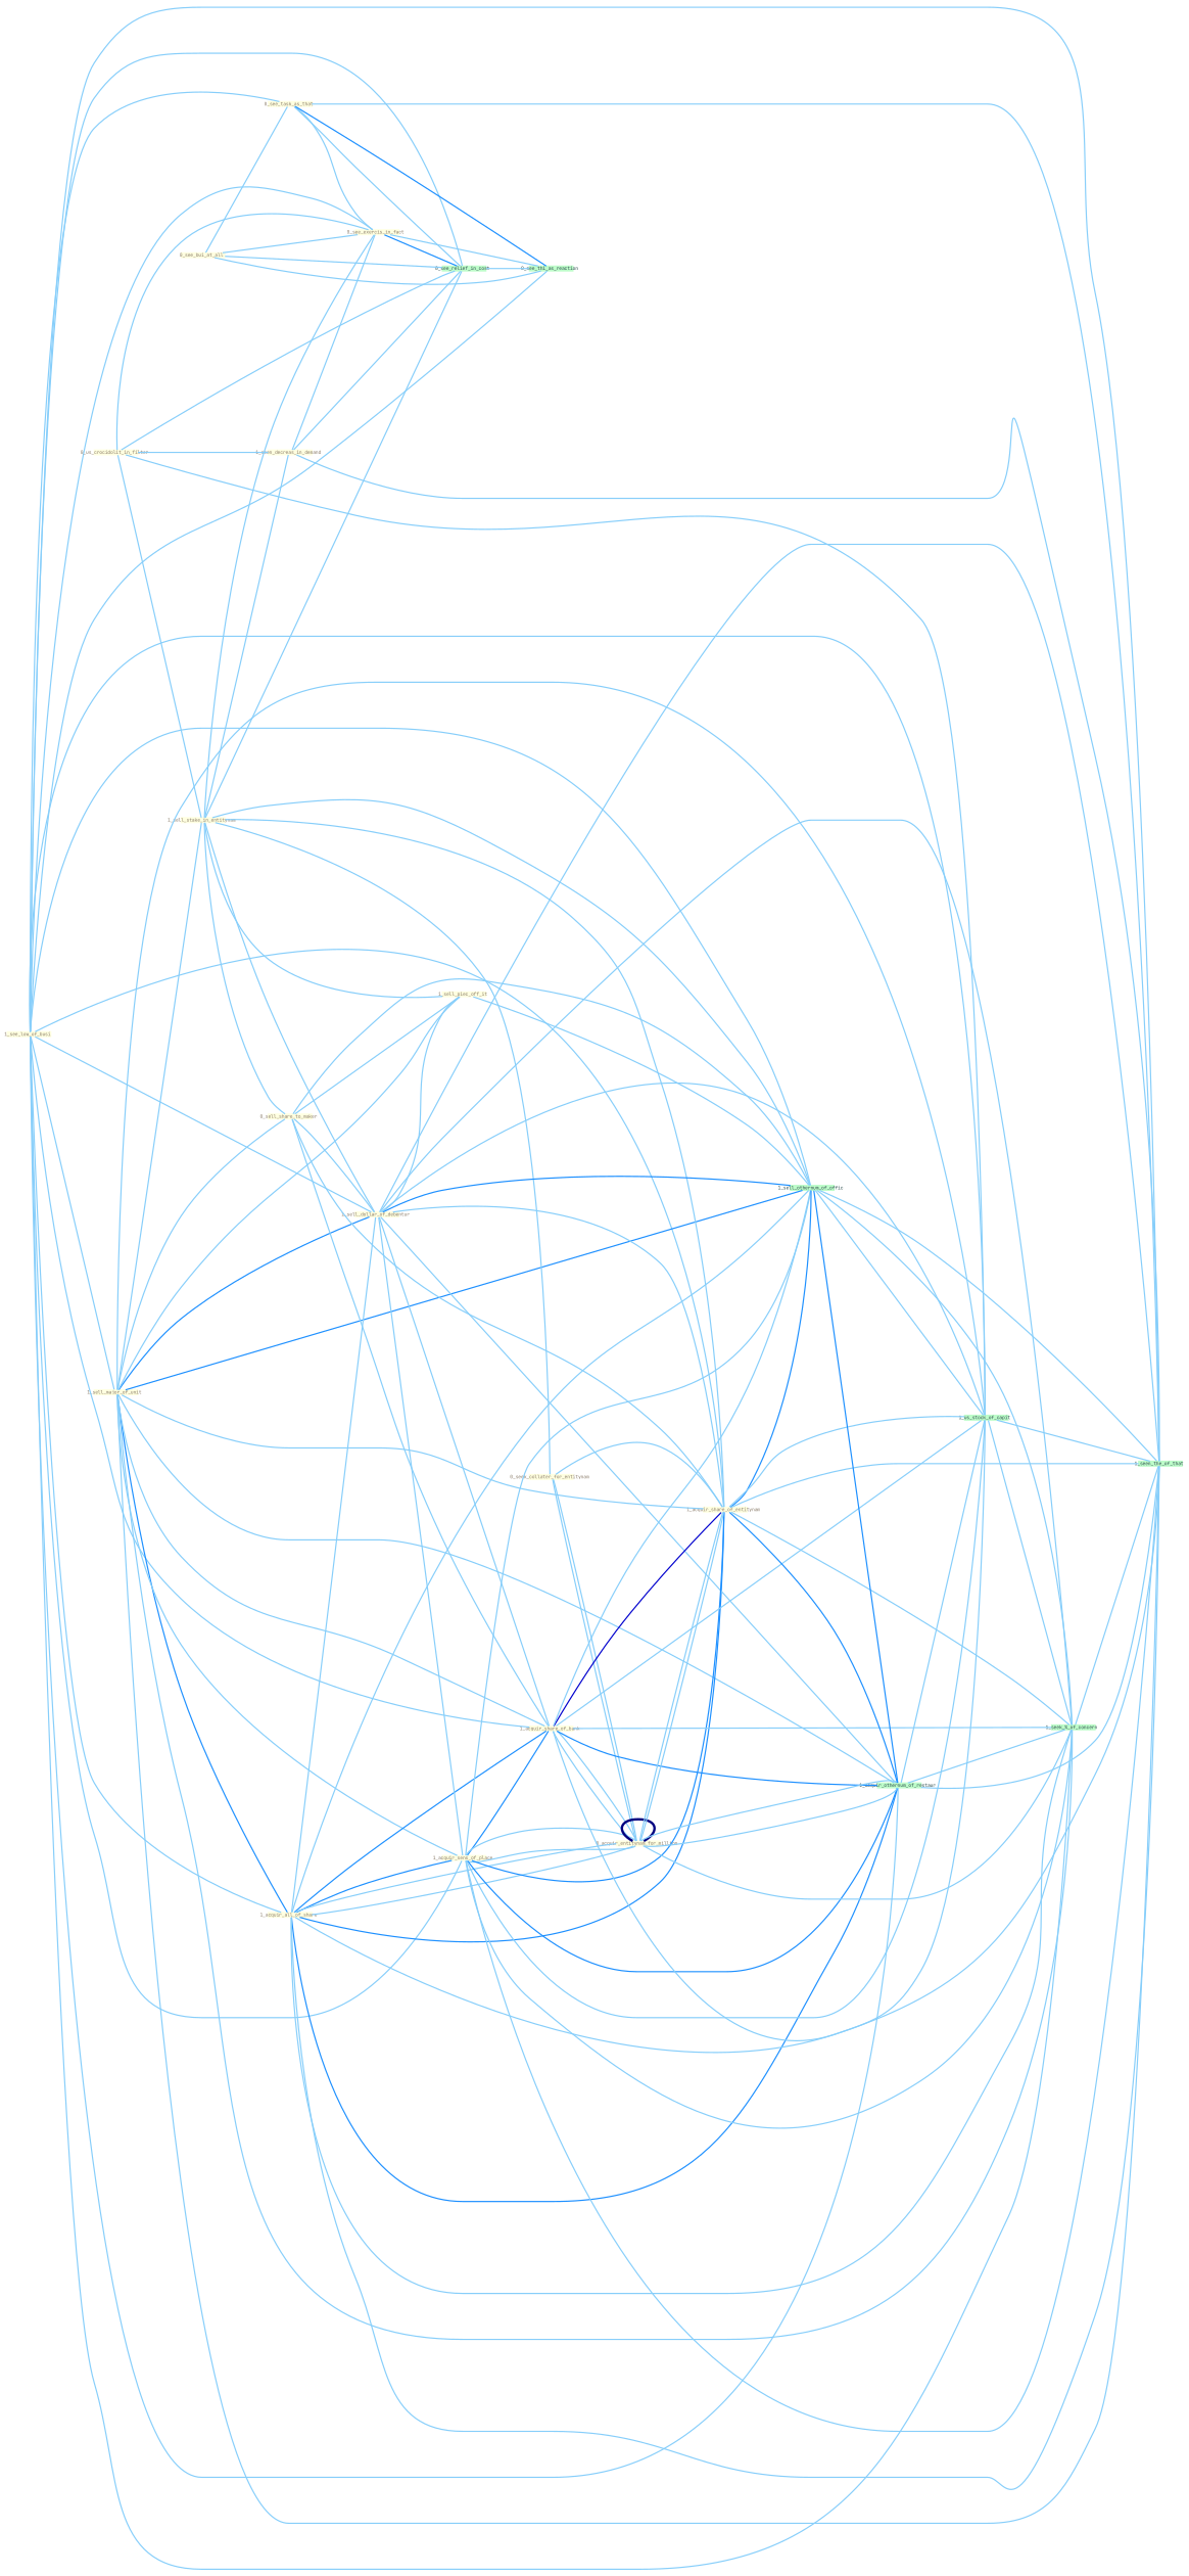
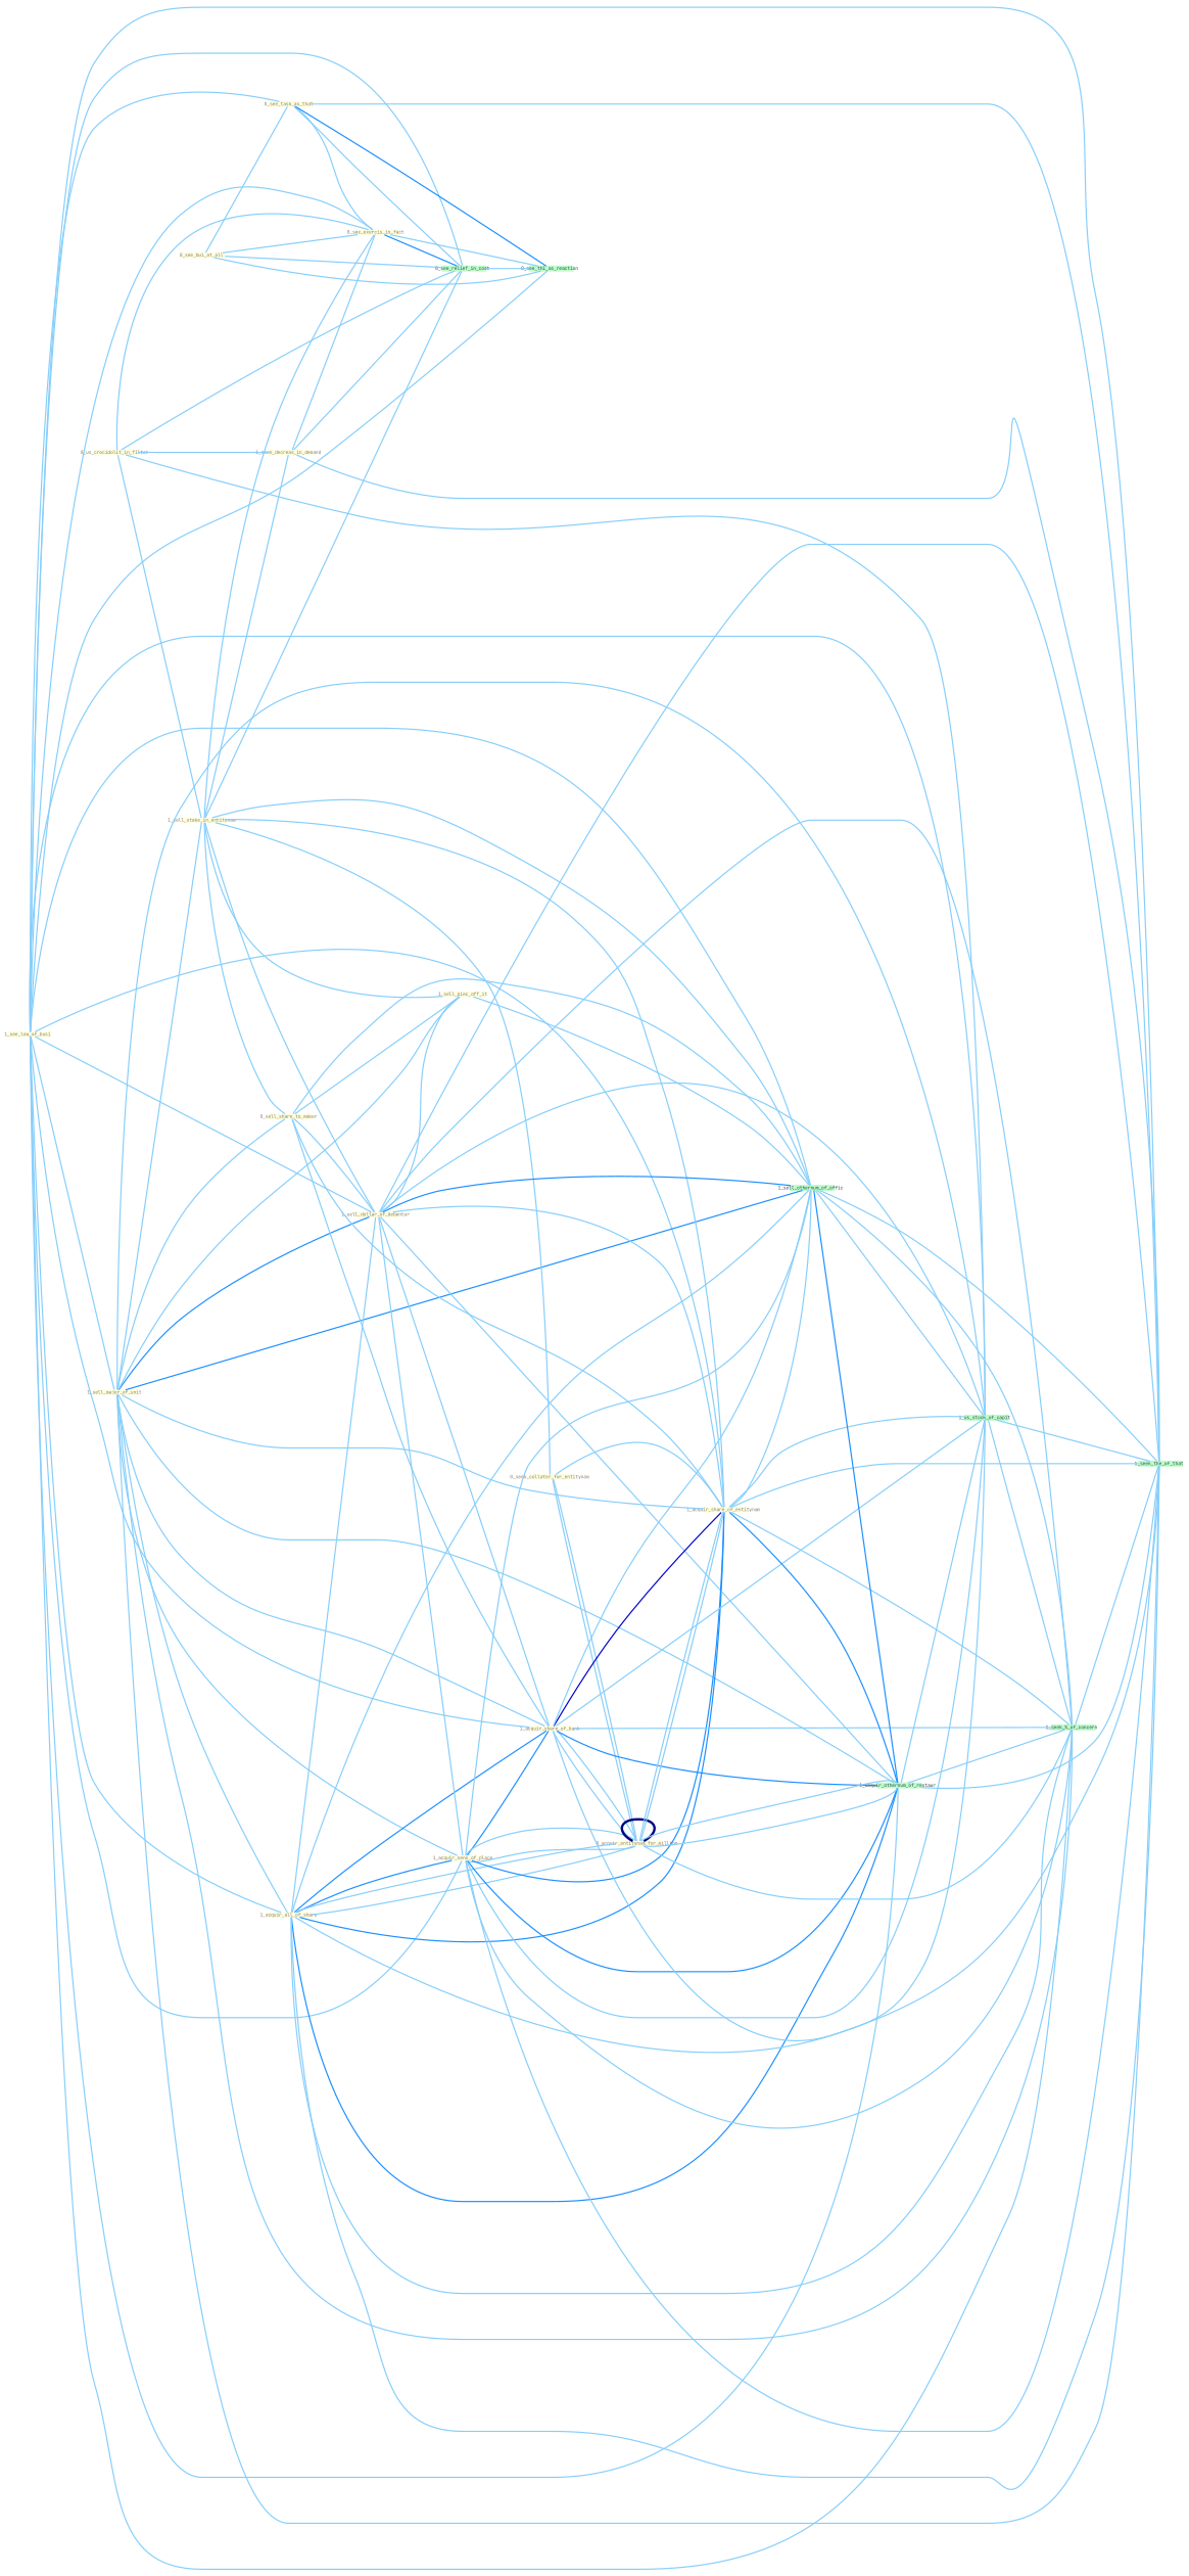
  graph {
    fontname="JetBrains Mono"
    rankdir=LR
    node [color="#ffffe0" fixedsize=true fontcolor="#8b7d6b" fontname="JetBrains Mono" fontsize=4 shape=polygon style=filled]
    edge [color="#87cefa" fontname="JetBrains Mono" w=1]
    "1_see_low_of_busi " [height=.06 width=.5]
    "1_sell_major_of_unit " [height=.06 width=.5]
    "0_see_bui_at_all " [height=.06 width=.5]
    "0_us_crocidolit_in_filter " [height=.06 width=.5]
    "1_sell_stake_in_entitynam " [height=.06 width=.5]
    "1_seen_decreas_in_demand " [height=.06 width=.5]
    "0_sell_share_to_maker " [height=.06 width=.5]
    "0_seek_collater_for_entitynam " [height=.06 width=.5]
    "1_acquir_all_of_share " [height=.06 width=.5]
    "1_sell_dollar_of_debentur " [height=.06 width=.5]
    "0_see_task_as_that " [height=.06 width=.5]
    "1_acquir_sens_of_place " [height=.06 width=.5]
    "1_acquir_share_of_bank " [height=.06 width=.5]
    "0_acquir_entitynam_for_million " [height=.06 width=.5]
    "1_acquir_share_of_entitynam " [height=.06 width=.5]
    "0_see_exercis_in_fact " [height=.06 width=.5]
    "1_sell_piec_off_it " [height=.06 width=.5]
    "1_sell_othernum_of_offic " [color="#BDFCC9" fontcolor="#2f4f4f" height=.06 width=.5]
    "0_see_relief_in_cost " [color="#BDFCC9" fontcolor="#2f4f4f" height=.06 width=.5]
    "0_see_thi_as_reaction " [color="#BDFCC9" fontcolor="#2f4f4f" height=.06 width=.5]
    "1_acquir_othernum_of_restaur " [color="#BDFCC9" fontcolor="#2f4f4f" height=.06 width=.5]
    "1_us_stock_of_capit " [color="#BDFCC9" fontcolor="#2f4f4f" height=.06 width=.5]
    "1_seek_%_of_concern " [color="#BDFCC9" fontcolor="#2f4f4f" height=.06 width=.5]
    "1_seen_the_of_that " [color="#BDFCC9" fontcolor="#2f4f4f" height=.06 width=.5]
    subgraph sub_1 {
      "1_see_low_of_busi "
      "1_sell_major_of_unit "
      "0_see_bui_at_all "
      "0_us_crocidolit_in_filter "
      "1_sell_stake_in_entitynam "
      "1_seen_decreas_in_demand "
      "0_sell_share_to_maker "
      "0_seek_collater_for_entitynam "
      "1_acquir_all_of_share "
      "1_sell_dollar_of_debentur "
      "0_see_task_as_that "
      "1_acquir_sens_of_place "
      "1_acquir_share_of_bank "
      "0_acquir_entitynam_for_million "
      "1_acquir_share_of_entitynam "
      "0_see_exercis_in_fact "
      "1_sell_piec_off_it "
    }
    subgraph sub_2 {
      "0_acquir_entitynam_for_million "
    }
    "1_see_low_of_busi " -- "1_sell_major_of_unit "
    "1_see_low_of_busi " -- "1_acquir_all_of_share "
    "1_see_low_of_busi " -- "1_sell_dollar_of_debentur "
    "1_see_low_of_busi " -- "0_see_task_as_that "
    "1_see_low_of_busi " -- "1_acquir_sens_of_place "
    "1_see_low_of_busi " -- "1_acquir_share_of_bank "
    "1_see_low_of_busi " -- "1_acquir_share_of_entitynam "
    "1_see_low_of_busi " -- "0_see_exercis_in_fact "
    "1_see_low_of_busi " -- "1_sell_othernum_of_offic "
    "1_see_low_of_busi " -- "0_see_relief_in_cost "
    "1_see_low_of_busi " -- "0_see_thi_as_reaction "
    "1_see_low_of_busi " -- "1_acquir_othernum_of_restaur "
    "1_see_low_of_busi " -- "1_us_stock_of_capit "
    "1_see_low_of_busi " -- "1_seek_%_of_concern "
    "1_see_low_of_busi " -- "1_seen_the_of_that "
    "1_sell_major_of_unit " -- "1_sell_stake_in_entitynam "
    "1_sell_major_of_unit " -- "0_sell_share_to_maker "
-   "1_sell_major_of_unit " -- "1_acquir_all_of_share " [color="#1e90ff"]
+   "1_sell_major_of_unit " -- "1_acquir_all_of_share "
    "1_sell_major_of_unit " -- "1_sell_dollar_of_debentur " [color="#1e90ff" w=2]
    "1_sell_major_of_unit " -- "1_acquir_sens_of_place "
    "1_sell_major_of_unit " -- "1_acquir_share_of_bank "
    "1_sell_major_of_unit " -- "1_acquir_share_of_entitynam "
    "1_sell_major_of_unit " -- "1_sell_piec_off_it "
    "1_sell_major_of_unit " -- "1_sell_othernum_of_offic " [color="#1e90ff" w=2]
    "1_sell_major_of_unit " -- "1_acquir_othernum_of_restaur "
    "1_sell_major_of_unit " -- "1_us_stock_of_capit "
    "1_sell_major_of_unit " -- "1_seek_%_of_concern "
    "1_sell_major_of_unit " -- "1_seen_the_of_that "
    "0_see_bui_at_all " -- "0_see_task_as_that "
    "0_see_bui_at_all " -- "0_see_exercis_in_fact "
    "0_see_bui_at_all " -- "0_see_relief_in_cost "
    "0_see_bui_at_all " -- "0_see_thi_as_reaction "
    "0_us_crocidolit_in_filter " -- "1_sell_stake_in_entitynam "
    "0_us_crocidolit_in_filter " -- "1_seen_decreas_in_demand "
    "0_us_crocidolit_in_filter " -- "0_see_exercis_in_fact "
    "0_us_crocidolit_in_filter " -- "0_see_relief_in_cost "
    "0_us_crocidolit_in_filter " -- "1_us_stock_of_capit "
    "1_sell_stake_in_entitynam " -- "1_seen_decreas_in_demand "
    "1_sell_stake_in_entitynam " -- "0_sell_share_to_maker "
    "1_sell_stake_in_entitynam " -- "0_seek_collater_for_entitynam "
    "1_sell_stake_in_entitynam " -- "1_sell_dollar_of_debentur "
    "1_sell_stake_in_entitynam " -- "1_acquir_share_of_entitynam "
    "1_sell_stake_in_entitynam " -- "0_see_exercis_in_fact "
    "1_sell_stake_in_entitynam " -- "1_sell_piec_off_it "
    "1_sell_stake_in_entitynam " -- "1_sell_othernum_of_offic "
    "1_sell_stake_in_entitynam " -- "0_see_relief_in_cost "
    "1_seen_decreas_in_demand " -- "0_see_exercis_in_fact "
    "1_seen_decreas_in_demand " -- "0_see_relief_in_cost "
    "1_seen_decreas_in_demand " -- "1_seen_the_of_that "
    "0_sell_share_to_maker " -- "1_sell_dollar_of_debentur "
    "0_sell_share_to_maker " -- "1_acquir_share_of_bank "
    "0_sell_share_to_maker " -- "1_acquir_share_of_entitynam "
    "0_sell_share_to_maker " -- "1_sell_piec_off_it "
    "0_sell_share_to_maker " -- "1_sell_othernum_of_offic "
    "0_seek_collater_for_entitynam " -- "0_acquir_entitynam_for_million "
    "0_seek_collater_for_entitynam " -- "0_acquir_entitynam_for_million "
    "0_seek_collater_for_entitynam " -- "1_acquir_share_of_entitynam "
    "1_acquir_all_of_share " -- "1_sell_dollar_of_debentur "
    "1_acquir_all_of_share " -- "1_acquir_sens_of_place " [color="#1e90ff" w=2]
    "1_acquir_all_of_share " -- "1_acquir_share_of_bank " [color="#1e90ff" w=2]
    "1_acquir_all_of_share " -- "0_acquir_entitynam_for_million "
    "1_acquir_all_of_share " -- "0_acquir_entitynam_for_million "
    "1_acquir_all_of_share " -- "1_acquir_share_of_entitynam " [color="#1e90ff" w=2]
    "1_acquir_all_of_share " -- "1_sell_othernum_of_offic "
    "1_acquir_all_of_share " -- "1_acquir_othernum_of_restaur " [color="#1e90ff" w=2]
    "1_acquir_all_of_share " -- "1_us_stock_of_capit "
    "1_acquir_all_of_share " -- "1_seek_%_of_concern "
    "1_acquir_all_of_share " -- "1_seen_the_of_that "
    "1_sell_dollar_of_debentur " -- "1_acquir_sens_of_place "
    "1_sell_dollar_of_debentur " -- "1_acquir_share_of_bank "
    "1_sell_dollar_of_debentur " -- "1_acquir_share_of_entitynam "
    "1_sell_dollar_of_debentur " -- "1_sell_piec_off_it "
    "1_sell_dollar_of_debentur " -- "1_sell_othernum_of_offic " [color="#1e90ff" w=2]
    "1_sell_dollar_of_debentur " -- "1_acquir_othernum_of_restaur "
    "1_sell_dollar_of_debentur " -- "1_us_stock_of_capit "
    "1_sell_dollar_of_debentur " -- "1_seek_%_of_concern "
    "1_sell_dollar_of_debentur " -- "1_seen_the_of_that "
    "0_see_task_as_that " -- "0_see_exercis_in_fact "
    "0_see_task_as_that " -- "0_see_relief_in_cost "
    "0_see_task_as_that " -- "0_see_thi_as_reaction " [color="#1e90ff" w=2]
    "0_see_task_as_that " -- "1_seen_the_of_that "
    "1_acquir_sens_of_place " -- "1_acquir_share_of_bank " [color="#1e90ff" w=2]
    "1_acquir_sens_of_place " -- "0_acquir_entitynam_for_million "
    "1_acquir_sens_of_place " -- "0_acquir_entitynam_for_million "
    "1_acquir_sens_of_place " -- "1_acquir_share_of_entitynam " [color="#1e90ff" w=2]
    "1_acquir_sens_of_place " -- "1_sell_othernum_of_offic "
    "1_acquir_sens_of_place " -- "1_acquir_othernum_of_restaur " [color="#1e90ff" w=2]
    "1_acquir_sens_of_place " -- "1_us_stock_of_capit "
    "1_acquir_sens_of_place " -- "1_seek_%_of_concern "
    "1_acquir_sens_of_place " -- "1_seen_the_of_that "
    "1_acquir_share_of_bank " -- "0_acquir_entitynam_for_million "
    "1_acquir_share_of_bank " -- "0_acquir_entitynam_for_million "
    "1_acquir_share_of_bank " -- "1_acquir_share_of_entitynam " [color="#0000cd" w=3]
    "1_acquir_share_of_bank " -- "1_sell_othernum_of_offic "
    "1_acquir_share_of_bank " -- "1_acquir_othernum_of_restaur " [color="#1e90ff" w=2]
    "1_acquir_share_of_bank " -- "1_us_stock_of_capit "
    "1_acquir_share_of_bank " -- "1_seek_%_of_concern "
    "1_acquir_share_of_bank " -- "1_seen_the_of_that "
    "0_acquir_entitynam_for_million " -- "0_acquir_entitynam_for_million " [color="#000080" style=bold w=4]
    "0_acquir_entitynam_for_million " -- "1_acquir_share_of_entitynam "
    "0_acquir_entitynam_for_million " -- "1_acquir_othernum_of_restaur "
    "0_acquir_entitynam_for_million " -- "1_acquir_othernum_of_restaur "
    "0_acquir_entitynam_for_million " -- "1_seek_%_of_concern "
    "1_acquir_share_of_entitynam " -- "0_acquir_entitynam_for_million "
-   "1_acquir_share_of_entitynam " -- "1_sell_othernum_of_offic " [color="#1e90ff"]
+   "1_acquir_share_of_entitynam " -- "1_sell_othernum_of_offic "
    "1_acquir_share_of_entitynam " -- "1_acquir_othernum_of_restaur " [color="#1e90ff" w=2]
    "1_acquir_share_of_entitynam " -- "1_us_stock_of_capit "
    "1_acquir_share_of_entitynam " -- "1_seek_%_of_concern "
    "1_acquir_share_of_entitynam " -- "1_seen_the_of_that "
    "0_see_exercis_in_fact " -- "0_see_relief_in_cost " [color="#1e90ff" w=2]
    "0_see_exercis_in_fact " -- "0_see_thi_as_reaction "
    "1_sell_piec_off_it " -- "1_sell_othernum_of_offic "
    "1_sell_othernum_of_offic " -- "1_acquir_othernum_of_restaur " [color="#1e90ff" w=2]
    "1_sell_othernum_of_offic " -- "1_us_stock_of_capit "
    "1_sell_othernum_of_offic " -- "1_seek_%_of_concern "
    "1_sell_othernum_of_offic " -- "1_seen_the_of_that "
    "0_see_relief_in_cost " -- "0_see_thi_as_reaction "
    "1_acquir_othernum_of_restaur " -- "1_us_stock_of_capit "
    "1_acquir_othernum_of_restaur " -- "1_seek_%_of_concern "
    "1_acquir_othernum_of_restaur " -- "1_seen_the_of_that "
    "1_us_stock_of_capit " -- "1_seek_%_of_concern "
    "1_us_stock_of_capit " -- "1_seen_the_of_that "
    "1_seek_%_of_concern " -- "1_seen_the_of_that "
  }
